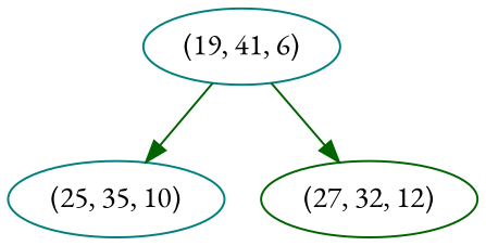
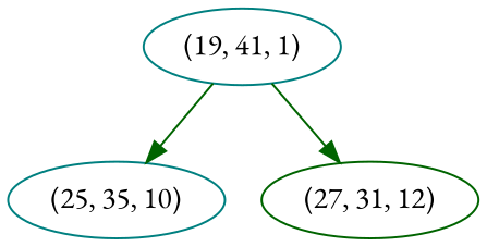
  digraph {
    fontname="EB Garamond"
    node [color=teal fontname="EB Garamond"]
    edge [arrowhead=normal color=darkgreen fontname="EB Garamond"]
-   "(19, 41, 6)"
+   "(19, 41, 6)" [label="(19, 41, 1)"]
    "(25, 35, 10)"
-   "(27, 32, 12)" [color=darkgreen]
+   "(27, 32, 12)" [color=darkgreen label="(27, 31, 12)"]
    "(19, 41, 6)" -> "(25, 35, 10)"
    "(19, 41, 6)" -> "(27, 32, 12)"
  }
